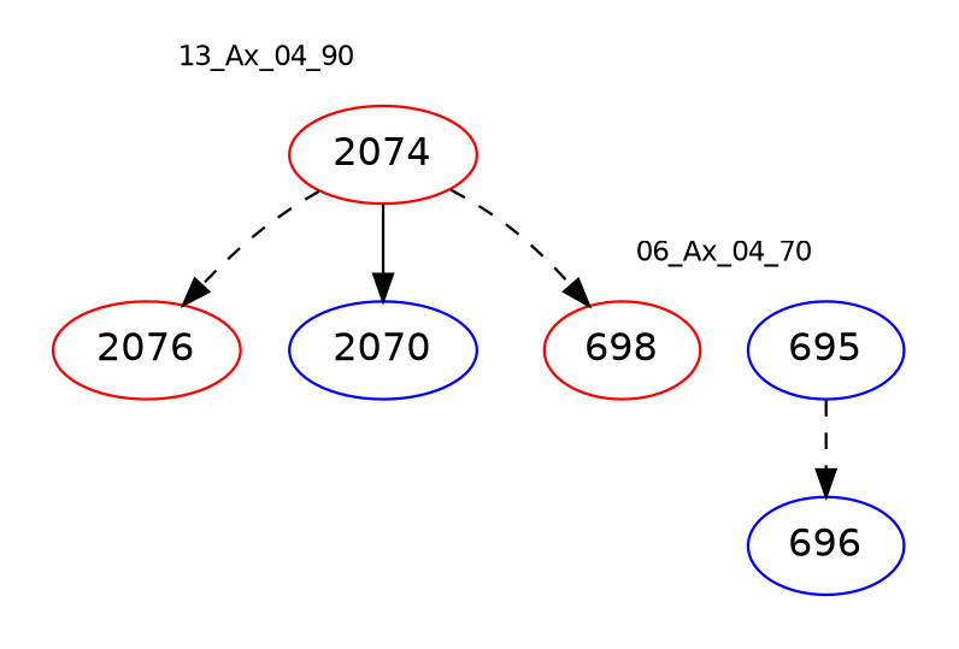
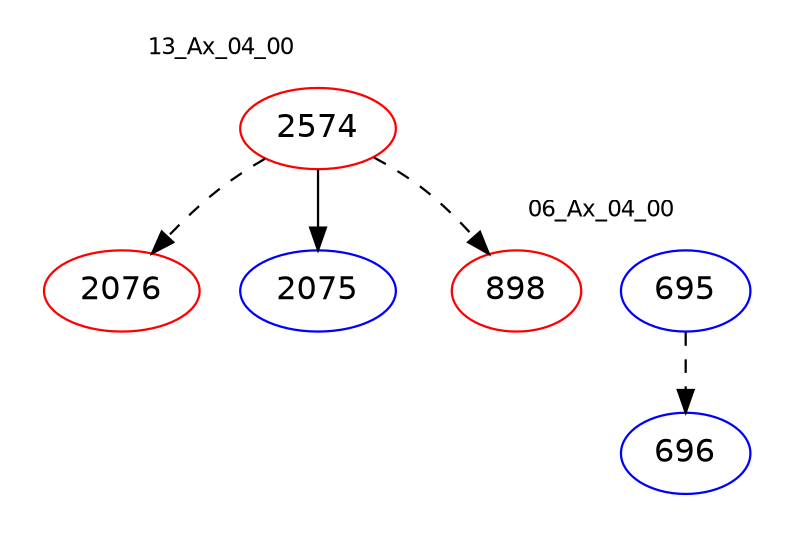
  digraph {
    fontname="DejaVu Sans"
    node [color=blue fontname="DejaVu Sans"]
    edge [color=black fontname="DejaVu Sans" style=dashed]
    n1 [label=695]
-   n2 [color=red label=698]
+   n2 [color=red label=898]
    n3 [label=696]
-   n4 [color=red label=2074]
+   n4 [color=red label=2574]
    n5 [color=red label=2076]
-   n6 [label=2070]
+   n6 [label=2075]
    subgraph cluster_1 {
      color=white
      fontsize=10
-     label="06_Ax_04_70"
+     label="06_Ax_04_00"
      n1
      n2
      n3
    }
    subgraph cluster_2 {
      color=white
      fontsize=10
-     label="13_Ax_04_90"
+     label="13_Ax_04_00"
      n4
      n5
      n6
    }
    n1 -> n3
    n4 -> n2
    n4 -> n5
    n4 -> n6 [style=solid]
  }
